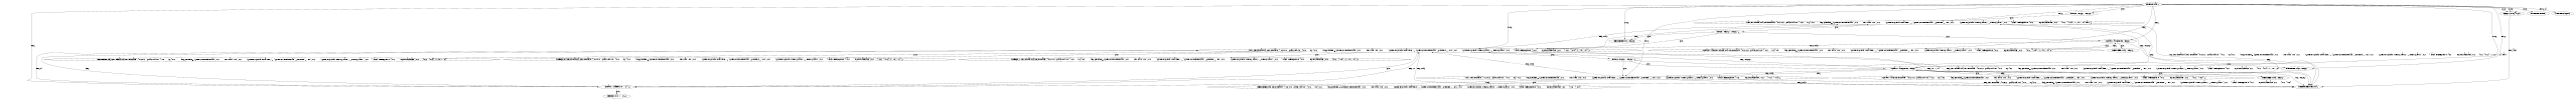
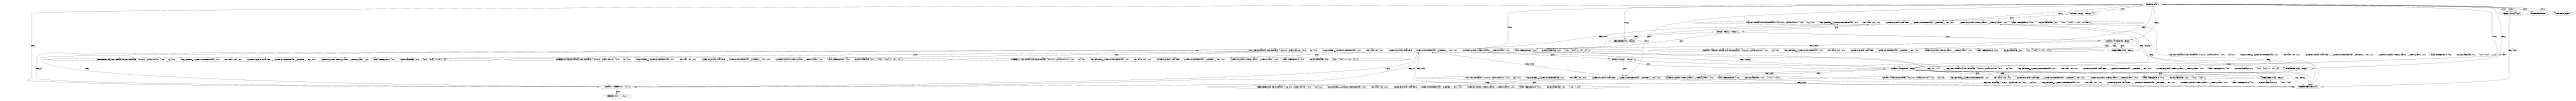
  digraph {
    n1 [label=<(METHOD,main)<SUB>1</SUB>>]
    n2 [label=<(PARAM,String[] args)<SUB>1</SUB>>]
    n3 [label=<(BLOCK,&lt;empty&gt;,&lt;empty&gt;)<SUB>1</SUB>>]
    n4 [label=<(start,new Thread(null, new Runnable() {\012\012    public void run() {\012        try {\012            long prevTime = System.currentTimeMillis();\012            new Main().run();\012            System.err.println(&quot;Total time: &quot; + (System.currentTimeMillis() - prevTime) + &quot; ms&quot;);\012            System.err.println(&quot;Memory status: &quot; + memoryStatus());\012        } catch (IOException e) {\012            e.printStackTrace();\012        }\012    }\012}, &quot;1&quot;, 1L &lt;&lt; 24).start())<SUB>2</SUB>>]
    n5 [label=<(&lt;operator&gt;.assignment,&lt;empty&gt;)>]
    n6 [label=<(&lt;operator&gt;.alloc,new Thread(null, new Runnable() {\012\012    public void run() {\012        try {\012            long prevTime = System.currentTimeMillis();\012            new Main().run();\012            System.err.println(&quot;Total time: &quot; + (System.currentTimeMillis() - prevTime) + &quot; ms&quot;);\012            System.err.println(&quot;Memory status: &quot; + memoryStatus());\012        } catch (IOException e) {\012            e.printStackTrace();\012        }\012    }\012}, &quot;1&quot;, 1L &lt;&lt; 24))<SUB>2</SUB>>]
    n7 [label=<(&lt;init&gt;,new Thread(null, new Runnable() {\012\012    public void run() {\012        try {\012            long prevTime = System.currentTimeMillis();\012            new Main().run();\012            System.err.println(&quot;Total time: &quot; + (System.currentTimeMillis() - prevTime) + &quot; ms&quot;);\012            System.err.println(&quot;Memory status: &quot; + memoryStatus());\012        } catch (IOException e) {\012            e.printStackTrace();\012        }\012    }\012}, &quot;1&quot;, 1L &lt;&lt; 24))<SUB>2</SUB>>]
    n8 [label=<(&lt;operator&gt;.assignment,&lt;empty&gt;)>]
    n9 [label=<(&lt;init&gt;,new Runnable() {\012\012    public void run() {\012        try {\012            long prevTime = System.currentTimeMillis();\012            new Main().run();\012            System.err.println(&quot;Total time: &quot; + (System.currentTimeMillis() - prevTime) + &quot; ms&quot;);\012            System.err.println(&quot;Memory status: &quot; + memoryStatus());\012        } catch (IOException e) {\012            e.printStackTrace();\012        }\012    }\012})<SUB>2</SUB>>]
    n10 [label=<(IDENTIFIER,$obj0,&lt;empty&gt;)>]
    n11 [label=<(&lt;operator&gt;.shiftLeft,1L &lt;&lt; 24)<SUB>14</SUB>>]
    n12 [label=<(IDENTIFIER,$obj1,&lt;empty&gt;)>]
    n13 [label=<(MODIFIER,PUBLIC)>]
    n14 [label=<(MODIFIER,STATIC)>]
    n15 [label=<(METHOD_RETURN,void)<SUB>1</SUB>>]
    n16 [label=<(BLOCK,&lt;empty&gt;,&lt;empty&gt;)<SUB>2</SUB>>]
    n17 [label=<(IDENTIFIER,$obj1,&lt;empty&gt;)>]
    n18 [label=<(&lt;operator&gt;.alloc,new Runnable() {\012\012    public void run() {\012        try {\012            long prevTime = System.currentTimeMillis();\012            new Main().run();\012            System.err.println(&quot;Total time: &quot; + (System.currentTimeMillis() - prevTime) + &quot; ms&quot;);\012            System.err.println(&quot;Memory status: &quot; + memoryStatus());\012        } catch (IOException e) {\012            e.printStackTrace();\012        }\012    }\012})<SUB>2</SUB>>]
    n19 [label=<(IDENTIFIER,$obj1,new Thread(null, new Runnable() {\012\012    public void run() {\012        try {\012            long prevTime = System.currentTimeMillis();\012            new Main().run();\012            System.err.println(&quot;Total time: &quot; + (System.currentTimeMillis() - prevTime) + &quot; ms&quot;);\012            System.err.println(&quot;Memory status: &quot; + memoryStatus());\012        } catch (IOException e) {\012            e.printStackTrace();\012        }\012    }\012}, &quot;1&quot;, 1L &lt;&lt; 24))>]
    n20 [label=<(LITERAL,null,new Thread(null, new Runnable() {\012\012    public void run() {\012        try {\012            long prevTime = System.currentTimeMillis();\012            new Main().run();\012            System.err.println(&quot;Total time: &quot; + (System.currentTimeMillis() - prevTime) + &quot; ms&quot;);\012            System.err.println(&quot;Memory status: &quot; + memoryStatus());\012        } catch (IOException e) {\012            e.printStackTrace();\012        }\012    }\012}, &quot;1&quot;, 1L &lt;&lt; 24))<SUB>2</SUB>>]
    n21 [label=<(BLOCK,&lt;empty&gt;,&lt;empty&gt;)<SUB>2</SUB>>]
    n22 [label=<(LITERAL,&quot;1&quot;,new Thread(null, new Runnable() {\012\012    public void run() {\012        try {\012            long prevTime = System.currentTimeMillis();\012            new Main().run();\012            System.err.println(&quot;Total time: &quot; + (System.currentTimeMillis() - prevTime) + &quot; ms&quot;);\012            System.err.println(&quot;Memory status: &quot; + memoryStatus());\012        } catch (IOException e) {\012            e.printStackTrace();\012        }\012    }\012}, &quot;1&quot;, 1L &lt;&lt; 24))<SUB>14</SUB>>]
    n23 [label=<(IDENTIFIER,$obj0,&lt;empty&gt;)>]
    n24 [label=<(IDENTIFIER,$obj0,new Runnable() {\012\012    public void run() {\012        try {\012            long prevTime = System.currentTimeMillis();\012            new Main().run();\012            System.err.println(&quot;Total time: &quot; + (System.currentTimeMillis() - prevTime) + &quot; ms&quot;);\012            System.err.println(&quot;Memory status: &quot; + memoryStatus());\012        } catch (IOException e) {\012            e.printStackTrace();\012        }\012    }\012})>]
    n25 [label=<(LITERAL,1L,1L &lt;&lt; 24)<SUB>14</SUB>>]
    n1 -> n2 [label="AST: "]
    n1 -> n2 [label="DDG: "]
    n1 -> n3 [label="AST: "]
    n1 -> n4 [label="DDG: "]
    n1 -> n5 [label="DDG: "]
    n1 -> n6 [label="CFG: "]
    n1 -> n7 [label="DDG: "]
    n1 -> n8 [label="DDG: "]
    n1 -> n9 [label="DDG: "]
    n1 -> n10 [label="DDG: "]
    n1 -> n11 [label="DDG: "]
    n1 -> n12 [label="DDG: "]
    n1 -> n13 [label="AST: "]
-   n1 -> n14 [label="DDG: 24"]
+   n1 -> n14 [label="AST: "]
    n2 -> n15 [label="DDG: args"]
    n3 -> n4 [label="AST: "]
    n4 -> n15 [label="CFG: "]
    n4 -> n15 [label="DDG: new Thread(null, new Runnable() {\012\012    public void run() {\012        try {\012            long prevTime = System.currentTimeMillis();\012            new Main().run();\012            System.err.println(&quot;Total time: &quot; + (System.currentTimeMillis() - prevTime) + &quot; ms&quot;);\012            System.err.println(&quot;Memory status: &quot; + memoryStatus());\012        } catch (IOException e) {\012            e.printStackTrace();\012        }\012    }\012}, &quot;1&quot;, 1L &lt;&lt; 24).start()"]
    n4 -> n16 [label="AST: "]
    n5 -> n6 [label="AST: "]
    n5 -> n7 [label="DDG: $obj1"]
    n5 -> n17 [label="AST: "]
    n5 -> n18 [label="CFG: "]
    n6 -> n5 [label="CFG: "]
    n7 -> n4 [label="CFG: "]
    n7 -> n4 [label="DDG: $obj1"]
    n7 -> n11 [label="AST: "]
    n7 -> n15 [label="DDG: $obj1"]
    n7 -> n15 [label="DDG: 1L &lt;&lt; 24"]
    n7 -> n15 [label="DDG: new Thread(null, new Runnable() {\012\012    public void run() {\012        try {\012            long prevTime = System.currentTimeMillis();\012            new Main().run();\012            System.err.println(&quot;Total time: &quot; + (System.currentTimeMillis() - prevTime) + &quot; ms&quot;);\012            System.err.println(&quot;Memory status: &quot; + memoryStatus());\012        } catch (IOException e) {\012            e.printStackTrace();\012        }\012    }\012}, &quot;1&quot;, 1L &lt;&lt; 24)"]
    n7 -> n19 [label="AST: "]
    n7 -> n20 [label="AST: "]
    n7 -> n21 [label="AST: "]
    n7 -> n22 [label="AST: "]
    n8 -> n4 [label="DDG: &lt;empty&gt;"]
    n8 -> n7 [label="DDG: &lt;empty&gt;"]
    n8 -> n9 [label="CFG: "]
    n8 -> n9 [label="DDG: $obj0"]
    n8 -> n15 [label="DDG: &lt;empty&gt;"]
    n8 -> n18 [label="AST: "]
    n8 -> n23 [label="AST: "]
    n9 -> n7 [label="DDG: $obj0"]
    n9 -> n11 [label="CFG: "]
    n9 -> n15 [label="DDG: $obj0"]
    n9 -> n15 [label="DDG: new Runnable() {\012\012    public void run() {\012        try {\012            long prevTime = System.currentTimeMillis();\012            new Main().run();\012            System.err.println(&quot;Total time: &quot; + (System.currentTimeMillis() - prevTime) + &quot; ms&quot;);\012            System.err.println(&quot;Memory status: &quot; + memoryStatus());\012        } catch (IOException e) {\012            e.printStackTrace();\012        }\012    }\012}"]
    n9 -> n24 [label="AST: "]
    n11 -> n7 [label="CFG: "]
    n11 -> n7 [label="DDG: 1L"]
    n11 -> n7 [label="DDG: 24"]
    n11 -> n25 [label="AST: "]
    n16 -> n5 [label="AST: "]
    n16 -> n7 [label="AST: "]
    n16 -> n12 [label="AST: "]
    n18 -> n8 [label="CFG: "]
    n21 -> n8 [label="AST: "]
    n21 -> n9 [label="AST: "]
    n21 -> n10 [label="AST: "]
  }
